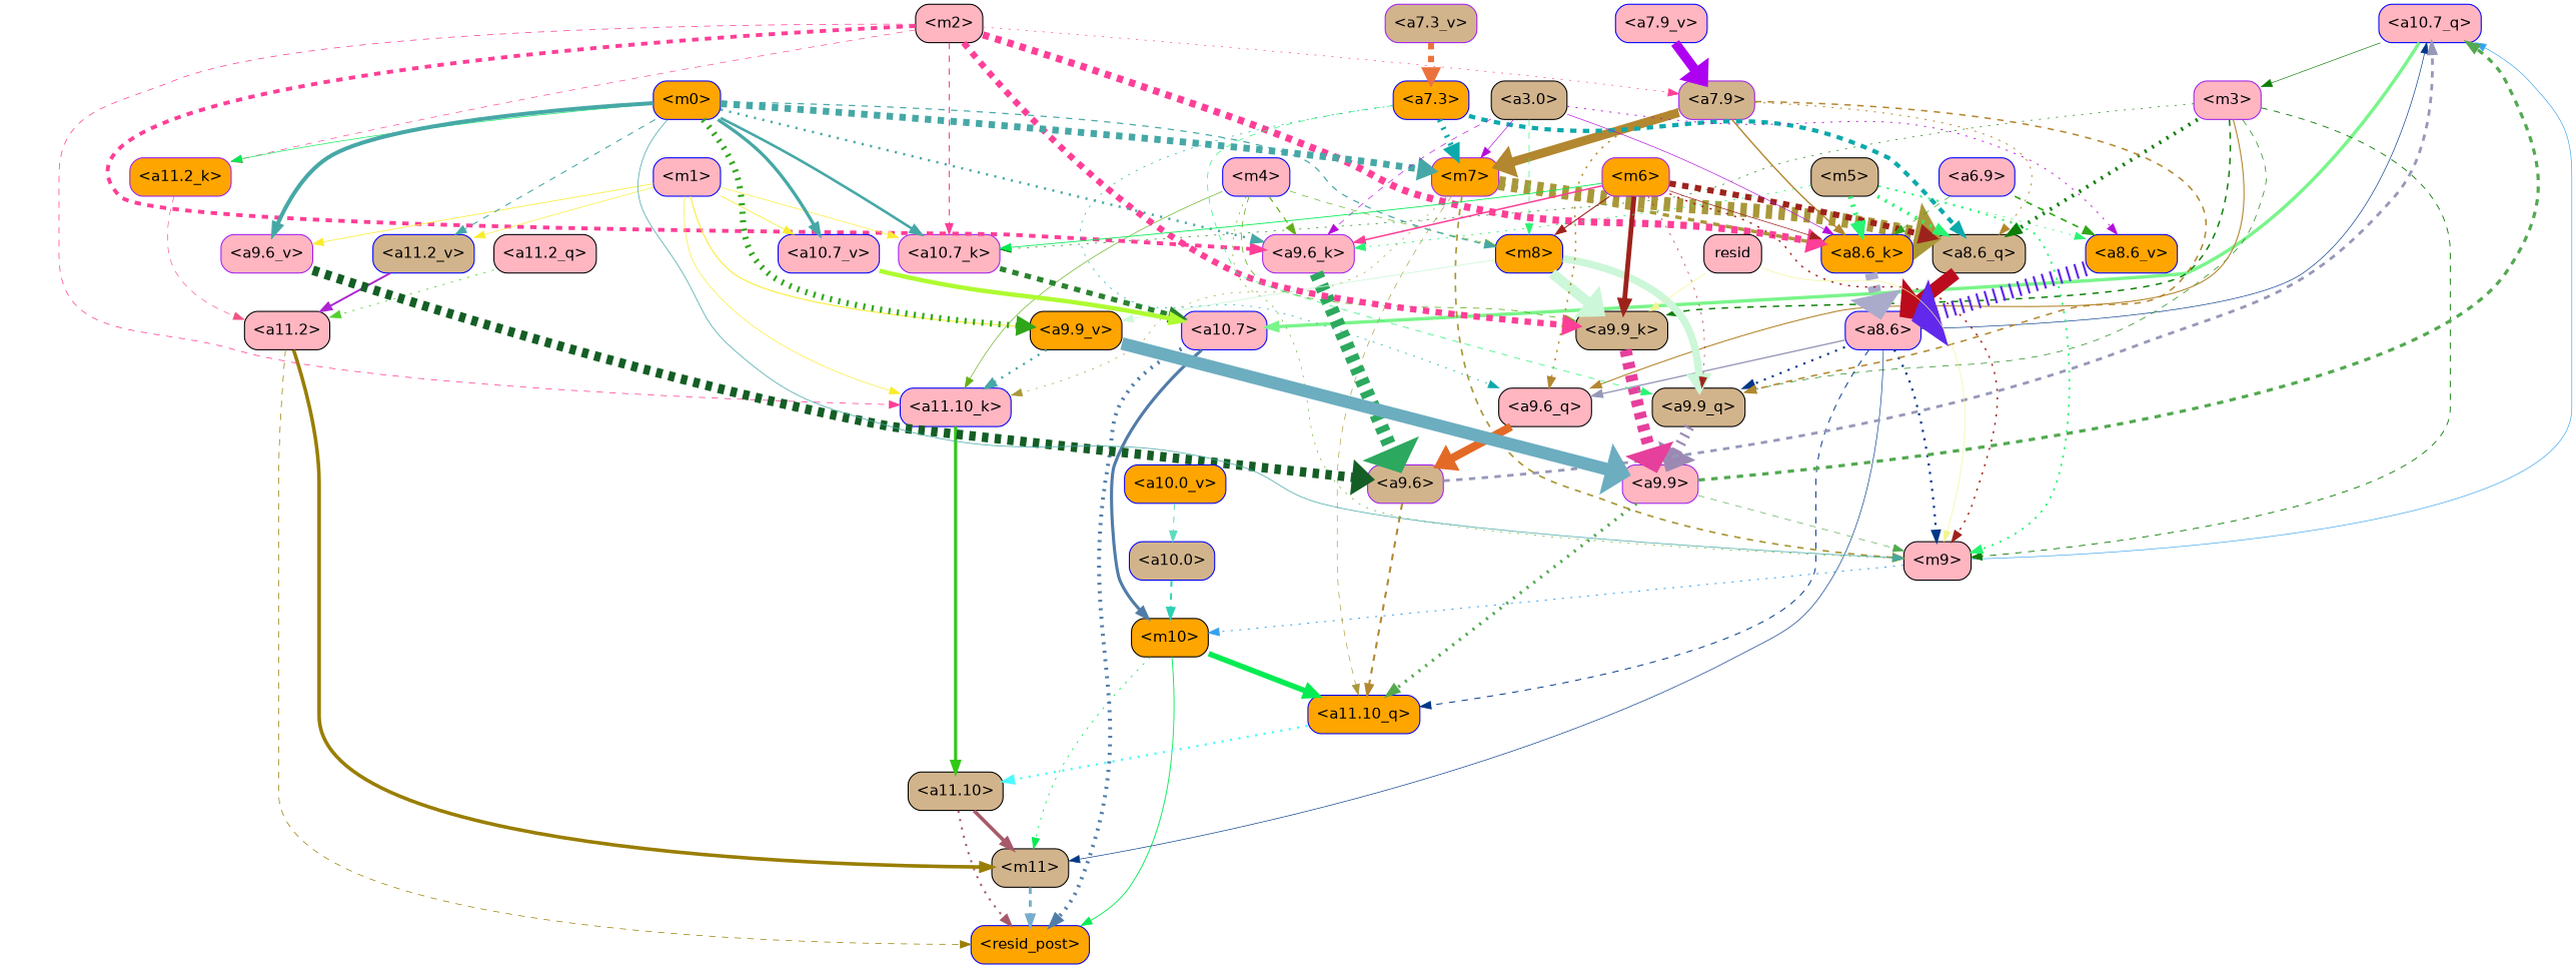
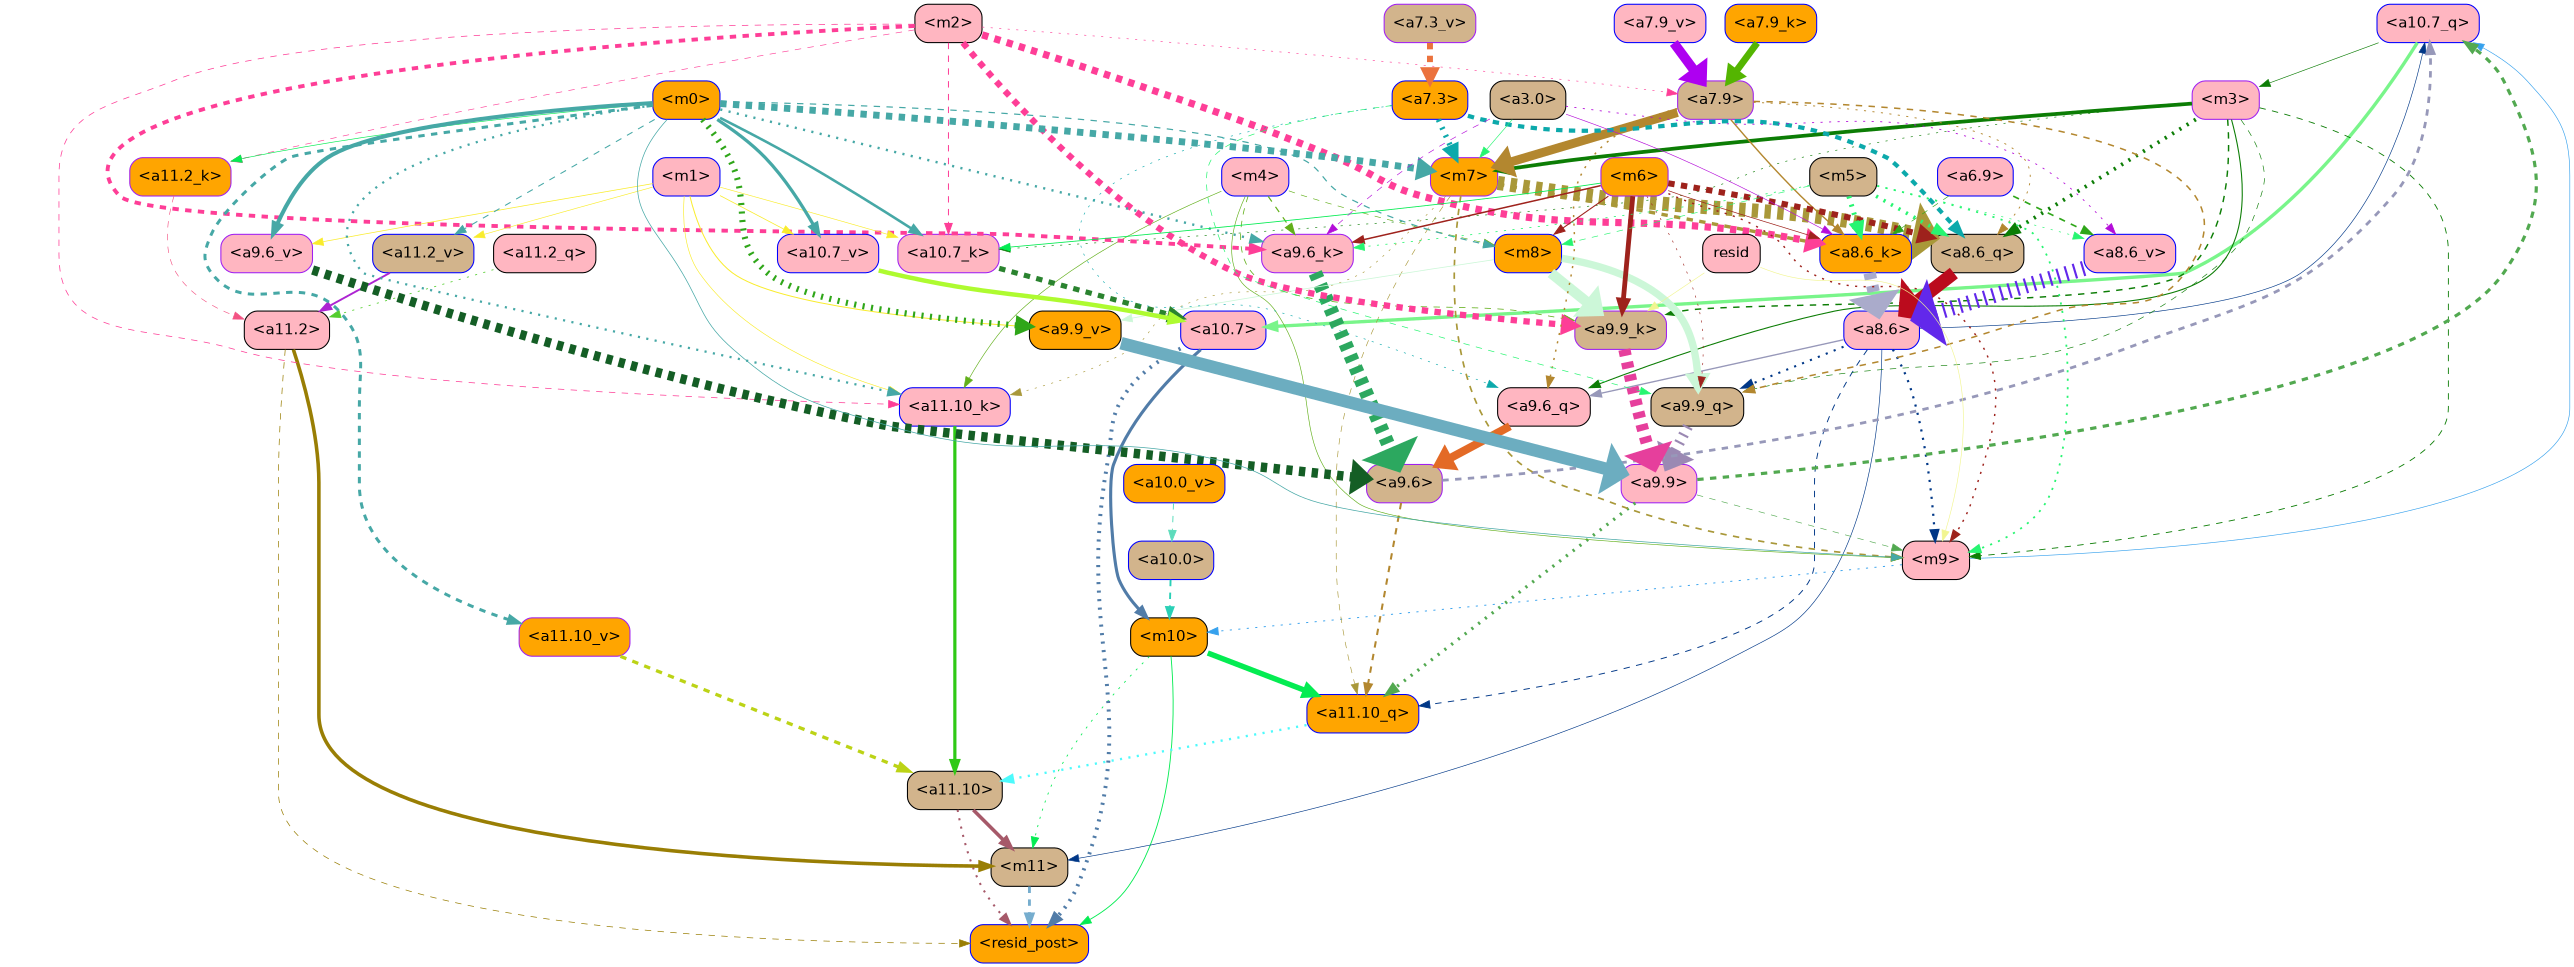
  strict digraph {
    splines=true
    node [color=blue fillcolor=lightpink fontname=Helvetica shape=box style="filled, rounded"]
    edge [color="#46a8a6" penwidth=0.6 style=dashed]
    "<m11>" [color=black fillcolor=tan]
    "<resid_post>" [fillcolor=orange]
    "<a11.10>" [color=black fillcolor=tan]
    "<a11.2>" [color=black]
    "<m10>" [color=black fillcolor=orange]
    "<a11.10_q>" [fillcolor=orange]
    "<a10.7>"
    "<a8.6>"
    "<m9>" [color=black]
    "<a10.7_q>"
    "<a9.9_q>" [color=black fillcolor=tan]
    "<a9.6_q>" [color=black]
    "<m3>" [color=purple]
    "<a9.9>" [color=purple]
    "<a9.6>" [color=purple fillcolor=tan]
    "<a11.2_q>" [color=black]
    "<a11.10_k>"
    "<a11.2_k>" [color=purple fillcolor=orange]
+   "<a11.10_v>" [color=purple fillcolor=orange]
    "<a11.2_v>" [fillcolor=tan]
    "<m7>" [color=purple fillcolor=orange]
    "<a8.6_q>" [color=black fillcolor=tan]
    "<a8.6_k>" [fillcolor=orange]
    "<m4>"
-   "<a9.9_k>" [color=black fillcolor=tan]
+   "<a9.9_k>" [color=purple fillcolor=tan]
    "<a9.6_k>" [color=purple]
    "<m8>" [fillcolor=orange]
    "<a9.9_v>" [color=black fillcolor=orange]
    "<m2>" [color=black]
    "<a10.7_k>" [color=purple]
    "<a7.9>" [color=purple fillcolor=tan]
    "<m1>"
    "<a10.7_v>"
    "<a9.6_v>" [color=purple]
    "<m0>" [fillcolor=orange]
    "<a10.0>" [fillcolor=tan]
    "<a10.0_v>" [fillcolor=orange]
    "<m6>" [color=purple fillcolor=orange]
    "<m5>" [color=black fillcolor=tan]
-   "<a8.6_v>" [fillcolor=orange]
+   "<a8.6_v>"
    n41 [color=black label=resid]
    "<a7.3>" [fillcolor=orange]
    "<a3.0>" [color=black fillcolor=tan]
    "<a6.9>"
+   "<a7.9_k>" [fillcolor=orange]
    "<a7.9_v>"
    "<a7.3_v>" [color=purple fillcolor=tan]
    "<m11>" -> "<resid_post>" [color="#76adce" penwidth=2.702841281890869]
    "<a11.10>" -> "<m11>" [color="#a65969" penwidth=3.3565988540649414 style=solid]
    "<a11.10>" -> "<resid_post>" [color="#a65969" penwidth=1.9347846508026123 style=dotted]
    "<a11.2>" -> "<m11>" [color="#997e04" penwidth=3.357710838317871 style=solid]
    "<a11.2>" -> "<resid_post>" [color="#997e04" penwidth=0.6756799221038818]
    "<m10>" -> "<m11>" [color="#04ec52" penwidth=0.7995781898498535 style=dotted]
    "<m10>" -> "<resid_post>" [color="#04ec52" penwidth=0.84842848777771 style=solid]
    "<m10>" -> "<a11.10_q>" [color="#04ec52" penwidth=5.131217956542969 style=solid]
    "<a11.10_q>" -> "<a11.10>" [color="#4dfafc" penwidth=2.230653762817383 style=dotted]
    "<a10.7>" -> "<resid_post>" [color="#517ca8" penwidth=3.701959013938904 style=dotted]
    "<a10.7>" -> "<m10>" [color="#517ca8" penwidth=2.9233598709106445 style=solid]
    "<a8.6>" -> "<m11>" [color="#003787" style=solid]
    "<a8.6>" -> "<a11.10_q>" [color="#003787" penwidth=0.8920164108276367]
    "<a8.6>" -> "<m9>" [color="#003787" penwidth=2.0895538330078125 style=dotted]
    "<a8.6>" -> "<a10.7_q>" [color="#003787" style=solid]
    "<a8.6>" -> "<a9.9_q>" [color="#003787" penwidth=1.9669651985168457 style=dotted]
    "<a8.6>" -> "<a9.6_q>" [color="#9798b9" penwidth=1.2784099578857422 style=solid]
    "<m9>" -> "<m10>" [color="#36a1ed" penwidth=0.8976783752441406 style=dotted]
    "<m9>" -> "<a10.7_q>" [color="#36a1ed" style=solid]
    "<a10.7_q>" -> "<a10.7>" [color="#79f58a" penwidth=3.1667375564575195 style=solid]
    "<a10.7_q>" -> "<m3>" [color="#0c7d05" style=solid]
    "<a9.9_q>" -> "<a9.9>" [color="#9b89b3" penwidth=9.939762115478516 style=dotted]
    "<a9.6_q>" -> "<a9.6>" [color="#e36a26" penwidth=7.661715507507324 style=solid]
    "<m3>" -> "<m9>" [color="#0c7d05" penwidth=0.8340511322021484]
    "<m3>" -> "<a9.9_q>" [color="#0c7d05"]
-   "<m3>" -> "<a9.6_q>" [color="#b3872f" penwidth=1.023146629333496 style=solid]
+   "<m3>" -> "<a9.6_q>" [color="#0c7d05" penwidth=1.023146629333496 style=solid]
+   "<m3>" -> "<m7>" [color="#0c7d05" penwidth=3.516108512878418 style=solid]
    "<m3>" -> "<a8.6_q>" [color="#0c7d05" penwidth=3.662356376647949 style=dotted]
    "<m3>" -> "<a9.9_k>" [color="#0c7d05" penwidth=1.3686113357543945]
    "<m3>" -> "<a10.7_k>" [color="#0c7d05" style=dotted]
    "<a9.9>" -> "<a11.10_q>" [color="#52a950" penwidth=3.086172103881836 style=dotted]
    "<a9.9>" -> "<m9>" [color="#52a950"]
    "<a9.9>" -> "<a10.7_q>" [color="#52a950" penwidth=2.9829912185668945]
    "<a9.6>" -> "<a11.10_q>" [color="#b3872f" penwidth=1.9188203811645508]
    "<a9.6>" -> "<a10.7_q>" [color="#9798b9" penwidth=2.6223926544189453]
    "<a11.2_q>" -> "<a11.2>" [color="#53ce2e" penwidth=0.7805061340332031 style=dotted]
    "<a11.10_k>" -> "<a11.10>" [color="#2fc916" penwidth=3.010073661804199 style=solid]
    "<a11.2_k>" -> "<a11.2>" [color="#f35484"]
+   "<a11.10_v>" -> "<a11.10>" [color="#bcd316" penwidth=3.0961761474609375]
    "<a11.2_v>" -> "<a11.2>" [color="#ad24d2" penwidth=1.7951231002807617 style=solid]
    "<m7>" -> "<a11.10_q>" [color="#a99839"]
    "<m7>" -> "<m9>" [color="#a99839" penwidth=1.602376937866211]
    "<m7>" -> "<a11.10_k>" [color="#a99839" style=dotted]
    "<m7>" -> "<a8.6_q>" [color="#a99839" penwidth=13.241378784179688]
    "<m7>" -> "<a8.6_k>" [color="#a99839" penwidth=3.1968326568603516]
    "<a8.6_q>" -> "<a8.6>" [color="#bb0b1d" penwidth=12.358373165130615 style=solid]
    "<a8.6_k>" -> "<a8.6>" [color="#aaabcb" penwidth=11.655789375305176]
-   "<m4>" -> "<m9>" [color="#61af19" style=dotted]
+   "<m4>" -> "<m9>" [color="#61af19" style=solid]
    "<m4>" -> "<a11.10_k>" [color="#61af19" style=solid]
    "<m4>" -> "<a9.9_k>" [color="#61af19" penwidth=0.7440586090087891]
    "<m4>" -> "<a9.6_k>" [color="#61af19" penwidth=1.1381549835205078]
    "<m4>" -> "<m8>" [color="#61af19"]
    "<a9.9_k>" -> "<a9.9>" [color="#e63f9c" penwidth=11.399191856384277]
    "<a9.6_k>" -> "<a9.6>" [color="#2ca85f" penwidth=13.081165313720703]
    "<m8>" -> "<a9.9_q>" [color="#ccf7d8" penwidth=6.900845050811768 style=""]
    "<m8>" -> "<a9.9_k>" [color="#ccf7d8" penwidth=9.720273971557617 style=""]
    "<m8>" -> "<a9.9_v>" [color="#ccf7d8" penwidth=0.7325820922851562 style=""]
    "<a9.9_v>" -> "<a9.9>" [color="#6cadc0" penwidth=11.790493965148926 style=solid]
    "<m2>" -> "<a11.10_k>" [color="#fe3e97" penwidth=0.7053709030151367]
    "<m2>" -> "<a11.2_k>" [color="#fe3e97"]
    "<m2>" -> "<a8.6_k>" [color="#fe3e97" penwidth=6.741854667663574]
    "<m2>" -> "<a9.9_k>" [color="#fe3e97" penwidth=5.899354457855225]
    "<m2>" -> "<a9.6_k>" [color="#fe3e97" penwidth=3.641721725463867]
    "<m2>" -> "<a10.7_k>" [color="#fe3e97" penwidth=0.9458351135253906]
    "<m2>" -> "<a7.9>" [color="#fe3e97" style=dotted]
    "<a10.7_k>" -> "<a10.7>" [color="#2a832f" penwidth=4.86921501159668]
    "<a7.9>" -> "<a9.9_q>" [color="#b3872f" penwidth=1.4397644996643066]
    "<a7.9>" -> "<a9.6_q>" [color="#b3872f" penwidth=1.3931035995483398 style=dotted]
    "<a7.9>" -> "<m7>" [color="#b3872f" penwidth=8.380303382873535 style=solid]
    "<a7.9>" -> "<a8.6_q>" [color="#b3872f" penwidth=0.8684206008911133 style=dotted]
    "<a7.9>" -> "<a8.6_k>" [color="#b3872f" penwidth=1.3346061706542969 style=solid]
    "<m1>" -> "<a11.10_k>" [color="#f9ec2c" style=""]
    "<m1>" -> "<a11.2_v>" [color="#f9ec2c" style=""]
    "<m1>" -> "<a9.9_v>" [color="#f9ec2c" penwidth=0.9372577667236328 style=""]
    "<m1>" -> "<a10.7_k>" [color="#f9ec2c" style=""]
    "<m1>" -> "<a10.7_v>" [color="#f9ec2c" penwidth=0.7276821136474609 style=""]
    "<m1>" -> "<a9.6_v>" [color="#f9ec2c" penwidth=0.6895580291748047 style=""]
    "<a10.7_v>" -> "<a10.7>" [color="#aefb30" penwidth=4.189113616943359 style=""]
    "<a9.6_v>" -> "<a9.6>" [color="#145e25" penwidth=8.907938003540039]
    "<m0>" -> "<m9>" [penwidth=0.6837482452392578 style=solid]
-   "<a9.9_v>" -> "<a11.10_k>" [penwidth=2.144052505493164 style=dotted]
+   "<m0>" -> "<a11.10_k>" [penwidth=2.144052505493164 style=dotted]
    "<m0>" -> "<a11.2_k>" [color="#04ec52" penwidth=0.6134786605834961 style=solid]
+   "<m0>" -> "<a11.10_v>" [penwidth=2.813839912414551]
    "<m0>" -> "<a11.2_v>" [penwidth=0.9900531768798828]
    "<m0>" -> "<m7>" [penwidth=6.471525192260742]
    "<m0>" -> "<a9.6_k>" [penwidth=2.3033218383789062 style=dotted]
    "<m0>" -> "<m8>" [penwidth=1.1439266204833984]
    "<m0>" -> "<a9.9_v>" [color="#2fa619" penwidth=5.749459266662598 style=dotted]
    "<m0>" -> "<a10.7_k>" [penwidth=2.4311294555664062 style=solid]
    "<m0>" -> "<a10.7_v>" [penwidth=3.061185836791992 style=solid]
    "<m0>" -> "<a9.6_v>" [penwidth=3.8124656677246094 style=solid]
    "<a10.0>" -> "<m10>" [color="#2ad0b6" penwidth=1.7953290939331055]
    "<a10.0_v>" -> "<a10.0>" [color="#5ddcbc" penwidth=0.9297943115234375]
    "<m6>" -> "<m9>" [color="#9e221c" penwidth=1.3627052307128906 style=dotted]
    "<m6>" -> "<a9.9_q>" [color="#9e221c" style=dotted]
    "<m6>" -> "<a8.6_q>" [color="#9e221c" penwidth=5.633528709411621]
    "<m6>" -> "<a8.6_k>" [color="#9e221c" penwidth=0.6571521759033203 style=solid]
    "<m6>" -> "<a9.9_k>" [color="#9e221c" penwidth=4.531258583068848 style=solid]
-   "<m6>" -> "<a9.6_k>" [color="#fe3e97" penwidth=1.4181280136108398 style=solid]
+   "<m6>" -> "<a9.6_k>" [color="#9e221c" penwidth=1.4181280136108398 style=solid]
    "<m6>" -> "<m8>" [color="#9e221c" penwidth=1.0155630111694336 style=solid]
    "<m6>" -> "<a10.7_k>" [color="#04ec52" penwidth=0.7860317230224609 style=solid]
    "<m5>" -> "<m9>" [color="#27f571" penwidth=1.681243896484375 style=dotted]
    "<m5>" -> "<a8.6_q>" [color="#27f571" penwidth=3.4897823333740234 style=dotted]
    "<m5>" -> "<a8.6_k>" [color="#27f571" penwidth=4.6982269287109375 style=dotted]
    "<m5>" -> "<a9.6_k>" [color="#27f571" penwidth=0.758631706237793 style=dotted]
-   "<a3.0>" -> "<m8>" [color="#27f571" penwidth=0.6134414672851562]
+   "<m5>" -> "<m8>" [color="#27f571" penwidth=0.6134414672851562]
    "<m5>" -> "<a8.6_v>" [color="#27f571" penwidth=0.6290683746337891 style=dotted]
    "<a8.6_v>" -> "<a8.6>" [color="#6228eb" penwidth=14.296124935150146 style=dotted]
    n41 -> "<m9>" [color="#f1f591" style=""]
    n41 -> "<a9.9_k>" [color="#f1f591" style=""]
    "<a7.3>" -> "<a9.9_q>" [color="#27f571" penwidth=0.6613569259643555]
    "<a7.3>" -> "<a9.6_q>" [color="#0ca9ab" style=dotted]
    "<a7.3>" -> "<m7>" [color="#0ca9ab" penwidth=5.218400001525879 style=dotted]
    "<a7.3>" -> "<a8.6_q>" [color="#0ca9ab" penwidth=3.9724788665771484]
-   "<a3.0>" -> "<m7>" [color="#b40dd9" style=solid]
+   "<a3.0>" -> "<m7>" [color="#27f571" style=solid]
    "<a3.0>" -> "<a8.6_k>" [color="#b40dd9" style=solid]
    "<a3.0>" -> "<a9.6_k>" [color="#b40dd9"]
    "<a3.0>" -> "<a8.6_v>" [color="#b40dd9" penwidth=0.8148288726806641 style=dotted]
    "<a6.9>" -> "<a8.6_k>" [color="#2fa619"]
    "<a6.9>" -> "<a8.6_v>" [color="#2fa619" penwidth=1.563425064086914]
+   "<a7.9_k>" -> "<a7.9>" [color="#54b501" penwidth=6.416324615478516 style=solid]
    "<a7.9_v>" -> "<a7.9>" [color="#ae00f1" penwidth=9.050997257232666 style=solid]
    "<a7.3_v>" -> "<a7.3>" [color="#eb723d" penwidth=5.585755348205566]
  }
